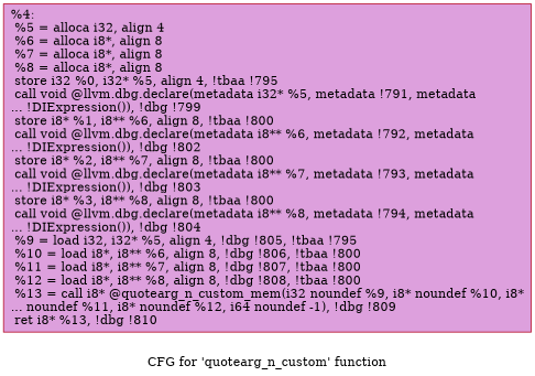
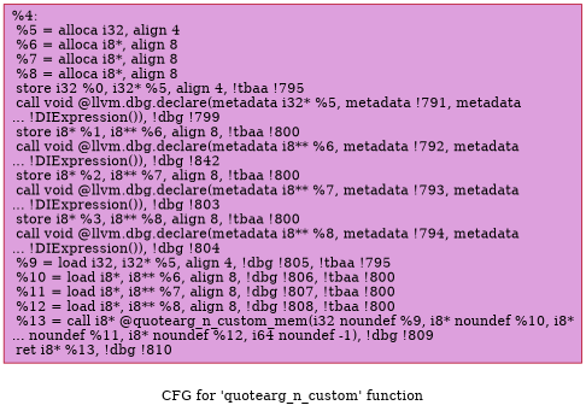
  digraph {
    label="CFG for 'quotearg_n_custom' function"
-   n1 [color="#b70d28ff" fillcolor=plum label="{%4:\l  %5 = alloca i32, align 4\l  %6 = alloca i8*, align 8\l  %7 = alloca i8*, align 8\l  %8 = alloca i8*, align 8\l  store i32 %0, i32* %5, align 4, !tbaa !795\l  call void @llvm.dbg.declare(metadata i32* %5, metadata !791, metadata\l... !DIExpression()), !dbg !799\l  store i8* %1, i8** %6, align 8, !tbaa !800\l  call void @llvm.dbg.declare(metadata i8** %6, metadata !792, metadata\l... !DIExpression()), !dbg !802\l  store i8* %2, i8** %7, align 8, !tbaa !800\l  call void @llvm.dbg.declare(metadata i8** %7, metadata !793, metadata\l... !DIExpression()), !dbg !803\l  store i8* %3, i8** %8, align 8, !tbaa !800\l  call void @llvm.dbg.declare(metadata i8** %8, metadata !794, metadata\l... !DIExpression()), !dbg !804\l  %9 = load i32, i32* %5, align 4, !dbg !805, !tbaa !795\l  %10 = load i8*, i8** %6, align 8, !dbg !806, !tbaa !800\l  %11 = load i8*, i8** %7, align 8, !dbg !807, !tbaa !800\l  %12 = load i8*, i8** %8, align 8, !dbg !808, !tbaa !800\l  %13 = call i8* @quotearg_n_custom_mem(i32 noundef %9, i8* noundef %10, i8*\l... noundef %11, i8* noundef %12, i64 noundef -1), !dbg !809\l  ret i8* %13, !dbg !810\l}" shape=record style=filled]
+   n1 [color="#b70d28ff" fillcolor=plum label="{%4:\l  %5 = alloca i32, align 4\l  %6 = alloca i8*, align 8\l  %7 = alloca i8*, align 8\l  %8 = alloca i8*, align 8\l  store i32 %0, i32* %5, align 4, !tbaa !795\l  call void @llvm.dbg.declare(metadata i32* %5, metadata !791, metadata\l... !DIExpression()), !dbg !799\l  store i8* %1, i8** %6, align 8, !tbaa !800\l  call void @llvm.dbg.declare(metadata i8** %6, metadata !792, metadata\l... !DIExpression()), !dbg !842\l  store i8* %2, i8** %7, align 8, !tbaa !800\l  call void @llvm.dbg.declare(metadata i8** %7, metadata !793, metadata\l... !DIExpression()), !dbg !803\l  store i8* %3, i8** %8, align 8, !tbaa !800\l  call void @llvm.dbg.declare(metadata i8** %8, metadata !794, metadata\l... !DIExpression()), !dbg !804\l  %9 = load i32, i32* %5, align 4, !dbg !805, !tbaa !795\l  %10 = load i8*, i8** %6, align 8, !dbg !806, !tbaa !800\l  %11 = load i8*, i8** %7, align 8, !dbg !807, !tbaa !800\l  %12 = load i8*, i8** %8, align 8, !dbg !808, !tbaa !800\l  %13 = call i8* @quotearg_n_custom_mem(i32 noundef %9, i8* noundef %10, i8*\l... noundef %11, i8* noundef %12, i64 noundef -1), !dbg !809\l  ret i8* %13, !dbg !810\l}" shape=record style=filled]
  }
